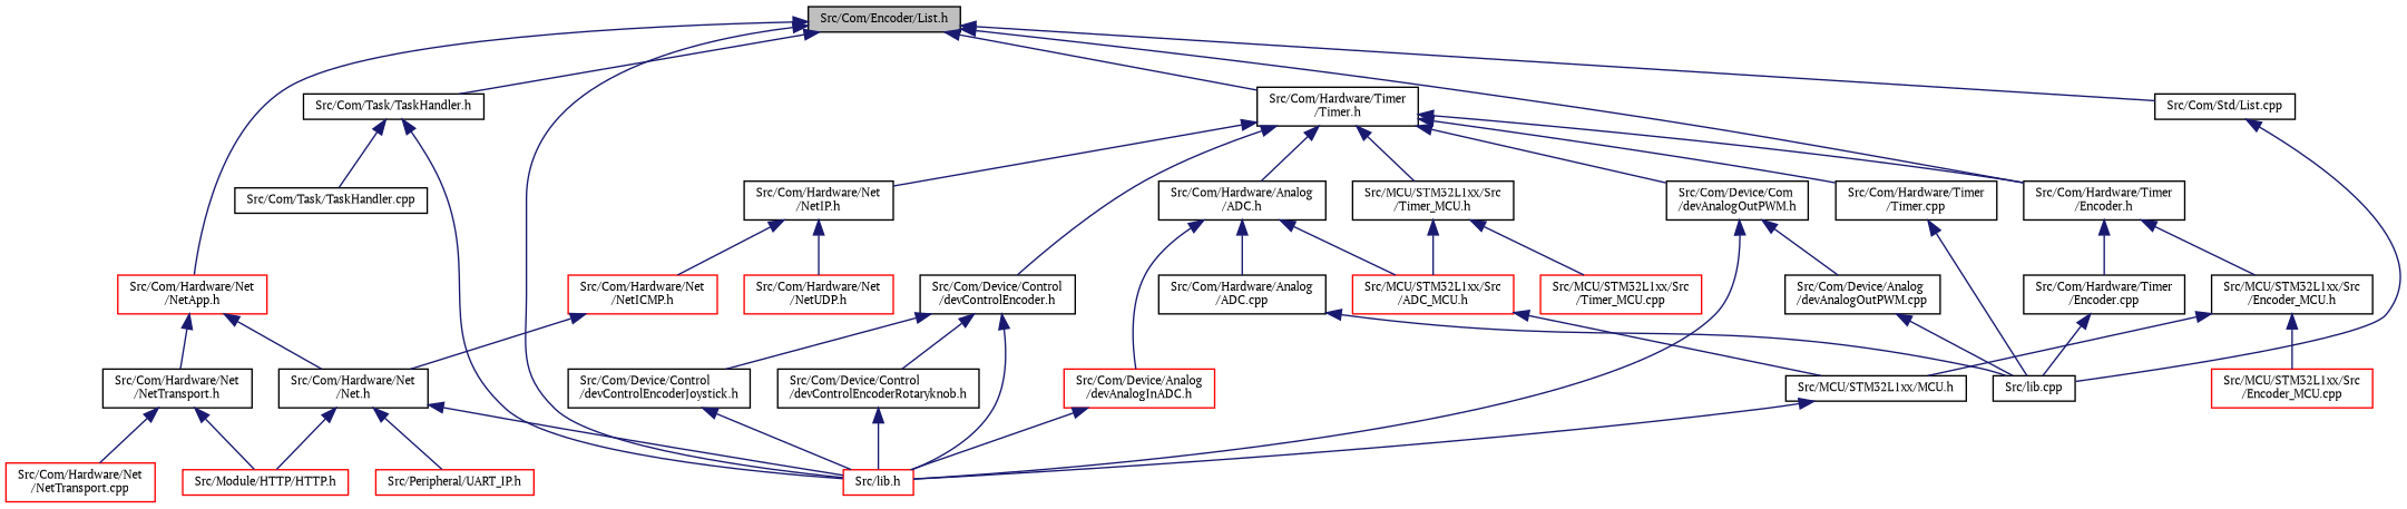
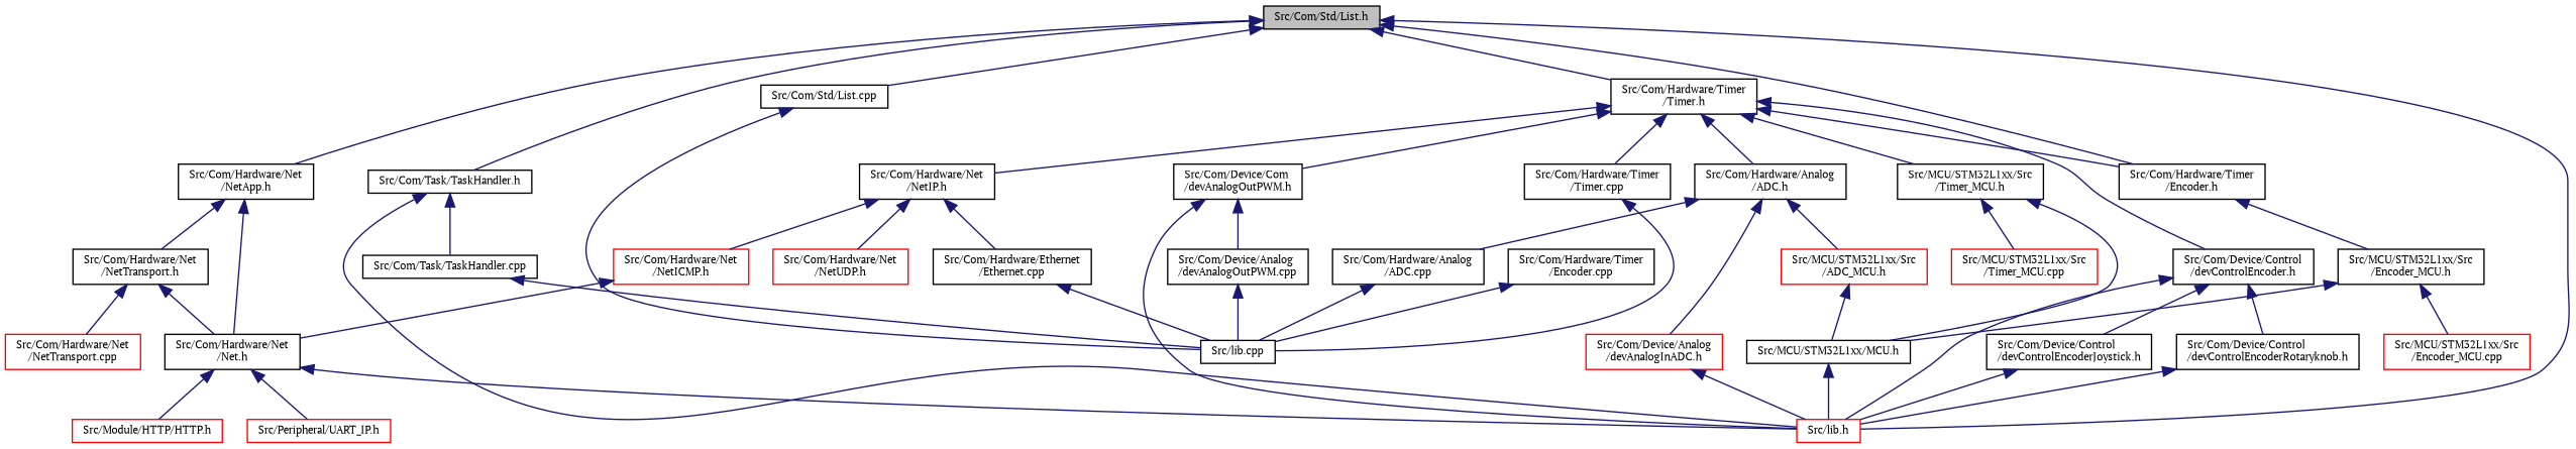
  digraph {
    fontname="PT Serif"
    node [color=black fillcolor=white fontname="PT Serif" fontsize=8 shape=record style=filled]
    edge [color=midnightblue dir=back fontname="PT Serif" fontsize=8 labelfontname=Sans labelfontsize=8 style=solid]
-   n1 [fillcolor=grey75 fontcolor=black height=0.2 label="Src/Com/Encoder/List.h" width=0.4]
-   n2 [color=red height=0.2 label="Src/Com/Hardware/Net\l/NetApp.h" width=0.4]
+   n1 [fillcolor=grey75 fontcolor=black height=0.2 label="Src/Com/Std/List.h" width=0.4]
+   n2 [height=0.2 label="Src/Com/Hardware/Net\l/NetApp.h" width=0.4]
    n3 [color=red height=0.2 label="Src/lib.h" width=0.4]
    n4 [height=0.2 label="Src/Com/Task/TaskHandler.h" width=0.4]
    n5 [height=0.2 label="Src/Com/Hardware/Timer\l/Encoder.h" width=0.4]
    n6 [height=0.2 label="Src/Com/Hardware/Timer\l/Timer.h" width=0.4]
    n7 [height=0.2 label="Src/Com/Std/List.cpp" width=0.4]
    n8 [height=0.2 label="Src/Com/Hardware/Net\l/Net.h" width=0.4]
    n9 [height=0.2 label="Src/Com/Hardware/Net\l/NetTransport.h" width=0.4]
    n10 [height=0.2 label="Src/Com/Task/TaskHandler.cpp" width=0.4]
    n11 [height=0.2 label="Src/Com/Hardware/Timer\l/Encoder.cpp" width=0.4]
    n12 [height=0.2 label="Src/MCU/STM32L1xx/Src\l/Encoder_MCU.h" width=0.4]
    n13 [height=0.2 label="Src/Com/Hardware/Net\l/NetIP.h" width=0.4]
    n14 [height=0.2 label="Src/Com/Device/Com\l/devAnalogOutPWM.h" width=0.4]
    n15 [height=0.2 label="Src/Com/Device/Control\l/devControlEncoder.h" width=0.4]
    n16 [height=0.2 label="Src/Com/Hardware/Analog\l/ADC.h" width=0.4]
    n17 [height=0.2 label="Src/Com/Hardware/Timer\l/Timer.cpp" width=0.4]
    n18 [height=0.2 label="Src/MCU/STM32L1xx/Src\l/Timer_MCU.h" width=0.4]
    n19 [height=0.2 label="Src/lib.cpp" width=0.4]
    n20 [color=red height=0.2 label="Src/Module/HTTP/HTTP.h" width=0.4]
    n21 [color=red height=0.2 label="Src/Peripheral/UART_IP.h" width=0.4]
    n22 [color=red height=0.2 label="Src/Com/Hardware/Net\l/NetTransport.cpp" width=0.4]
    n23 [color=red height=0.2 label="Src/MCU/STM32L1xx/Src\l/Encoder_MCU.cpp" width=0.4]
    n24 [height=0.2 label="Src/MCU/STM32L1xx/MCU.h" width=0.4]
    n25 [color=red height=0.2 label="Src/Com/Hardware/Net\l/NetUDP.h" width=0.4]
    n26 [color=red height=0.2 label="Src/Com/Hardware/Net\l/NetICMP.h" width=0.4]
+   n27 [height=0.2 label="Src/Com/Hardware/Ethernet\l/Ethernet.cpp" width=0.4]
    n28 [height=0.2 label="Src/Com/Device/Analog\l/devAnalogOutPWM.cpp" width=0.4]
    n29 [height=0.2 label="Src/Com/Device/Control\l/devControlEncoderJoystick.h" width=0.4]
    n30 [height=0.2 label="Src/Com/Device/Control\l/devControlEncoderRotaryknob.h" width=0.4]
    n31 [color=red height=0.2 label="Src/Com/Device/Analog\l/devAnalogInADC.h" width=0.4]
    n32 [height=0.2 label="Src/Com/Hardware/Analog\l/ADC.cpp" width=0.4]
    n33 [color=red height=0.2 label="Src/MCU/STM32L1xx/Src\l/ADC_MCU.h" width=0.4]
    n34 [color=red height=0.2 label="Src/MCU/STM32L1xx/Src\l/Timer_MCU.cpp" width=0.4]
    n1 -> n2
    n1 -> n3
    n1 -> n4
    n1 -> n5
    n1 -> n6
    n1 -> n7
    n2 -> n8
    n2 -> n9
    n4 -> n3
    n4 -> n10
-   n5 -> n11
    n5 -> n12
    n6 -> n5
    n6 -> n13
    n6 -> n14
    n6 -> n15
    n6 -> n16
    n6 -> n17
    n6 -> n18
    n7 -> n19
    n8 -> n3
    n8 -> n20
    n8 -> n21
-   n9 -> n20
+   n9 -> n8
    n9 -> n22
+   n10 -> n19
    n11 -> n19
    n12 -> n23
    n12 -> n24
    n13 -> n25
    n13 -> n26
+   n13 -> n27
    n14 -> n3
    n14 -> n28
    n15 -> n3
    n15 -> n29
    n15 -> n30
    n16 -> n31
    n16 -> n32
    n16 -> n33
    n17 -> n19
-   n18 -> n33
+   n18 -> n24
    n18 -> n34
    n24 -> n3
    n26 -> n8
+   n27 -> n19
    n28 -> n19
    n29 -> n3
    n30 -> n3
    n31 -> n3
    n32 -> n19
    n33 -> n24
  }
